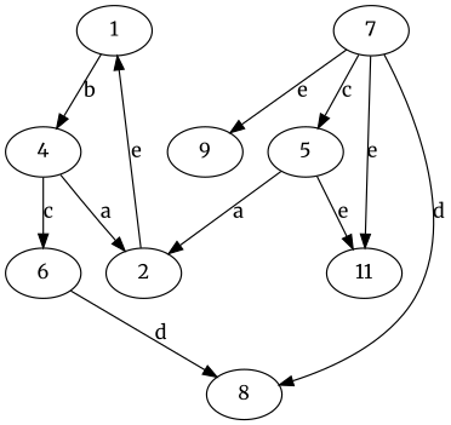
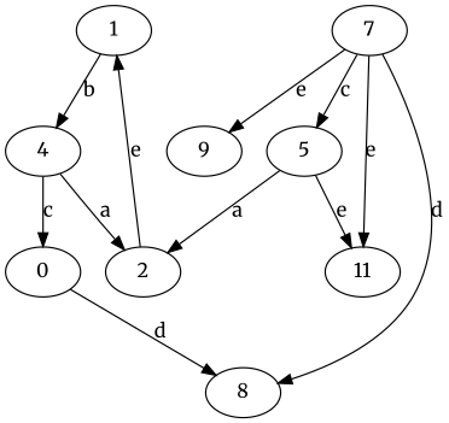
  strict digraph {
    fontname=Merriweather
    node [fontname=Merriweather]
    edge [fontname=Merriweather]
    1
    4
    2
-   6
+   6 [label=0]
    n5 [label=7]
    5
    8
    9
    11
    1 -> 4 [label=b]
    4 -> 2 [label=a]
    4 -> 6 [label=c]
    2 -> 1 [label=e]
    6 -> 8 [label=d]
    n5 -> 5 [label=c]
    n5 -> 8 [label=d]
    n5 -> 9 [label=e]
    n5 -> 11 [label=e]
    5 -> 2 [label=a]
    5 -> 11 [label=e]
  }
